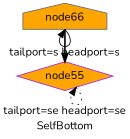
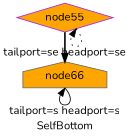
  digraph {
    label=SelfBottom
    fontname=Nunito
    node [style=filled fillcolor=orange fontname=Nunito]
    edge [fontname=Nunito]
    node55 [shape=diamond color=purple]
    node66 [shape=house color=gray40]
    node55 -> node55 [headport=se label="tailport=se headport=se" tailport=se style=dotted]
-   node66 -> node55 [style=bold]
+   node55 -> node66 [style=bold]
    node66 -> node66 [headport=s label="tailport=s headport=s" tailport=s style=solid]
  }
